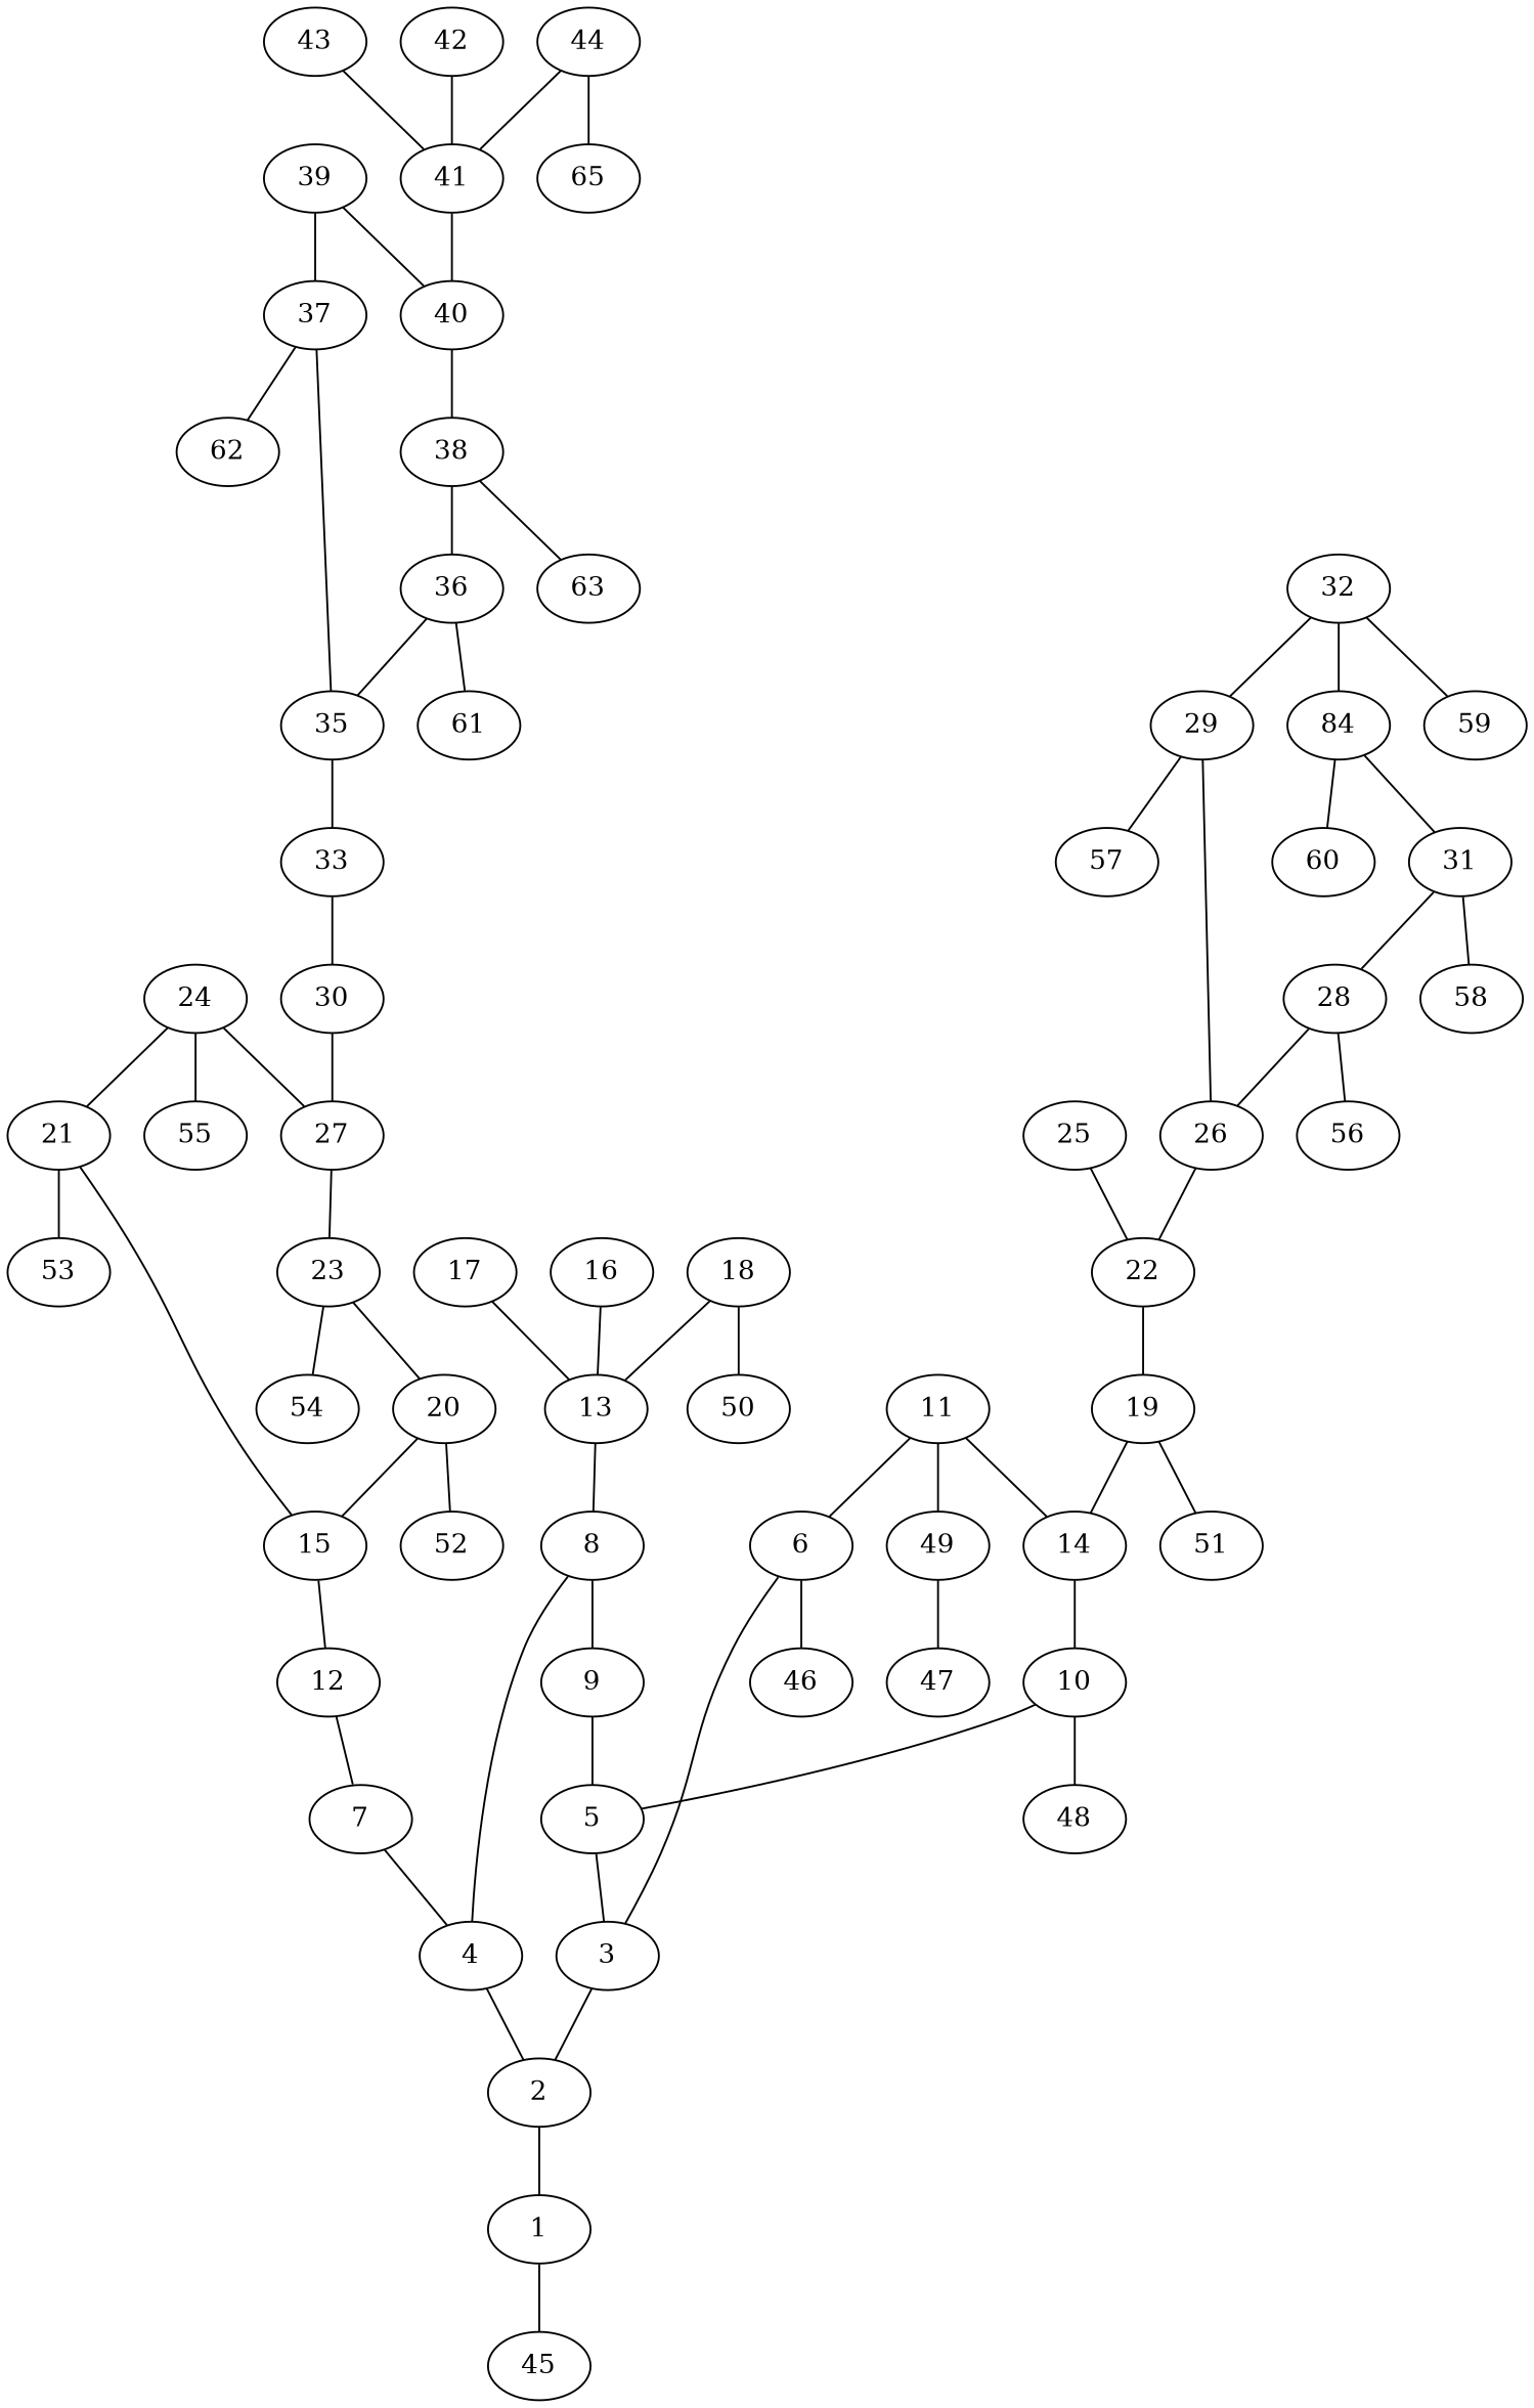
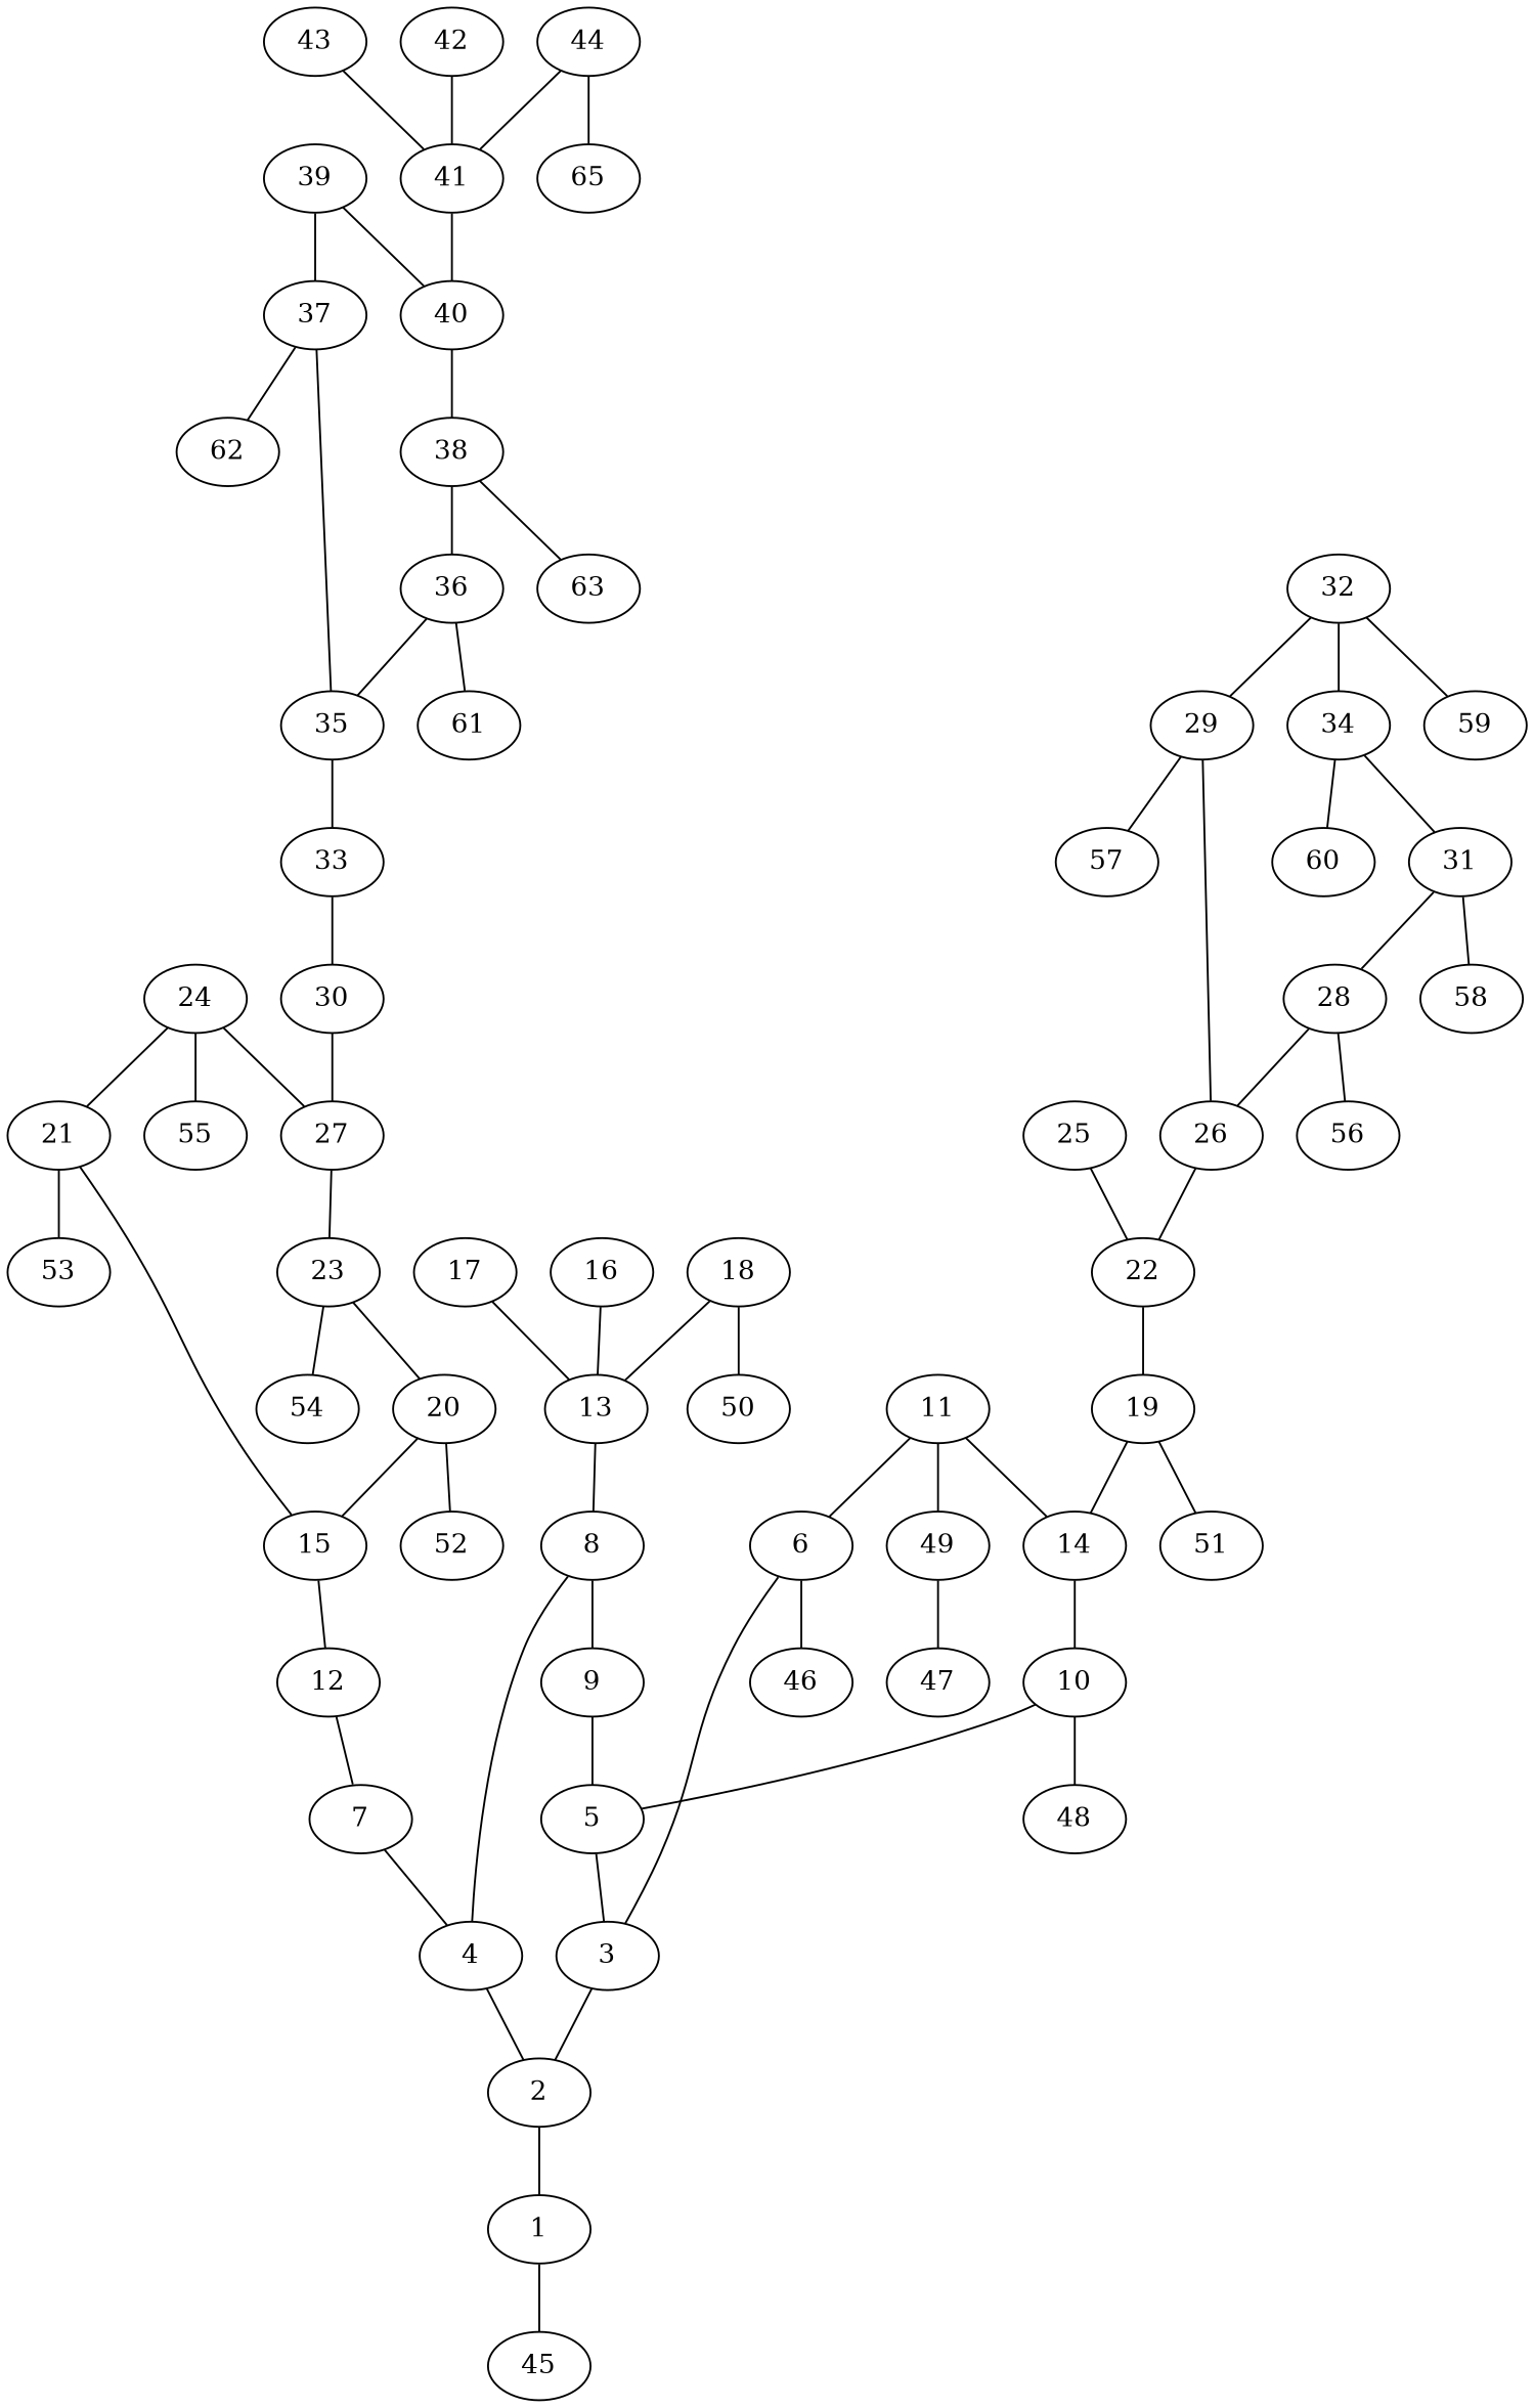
  graph {
    node [chem=C]
    edge [valence=1]
    1 [chem=O]
    45 [chem=H]
    2
    3
    4
    5
    6
    46 [chem=H]
    7 [chem=N]
    8
    9
    47 [chem=H]
    10
    48 [chem=H]
    11
    14
    49 [chem=H]
    12 [chem=N]
    13 [chem=S]
    15
    16 [chem=O]
    17 [chem=O]
    18 [chem=O]
    50 [chem=H]
    19 [chem=N]
    51 [chem=H]
    20
    52 [chem=H]
    21
    53 [chem=H]
    22
    23
    54 [chem=H]
    24
    27
    55 [chem=H]
    25 [chem=O]
    26
    28
    56 [chem=H]
    29
    57 [chem=H]
    30 [chem=N]
    31
    58 [chem=H]
    32
-   34 [label=84]
+   34
    59 [chem=H]
    60 [chem=H]
    33 [chem=N]
    35
    36
    61 [chem=H]
    37
    62 [chem=H]
    38
    63 [chem=H]
    39
    40
    41 [chem=S]
    42 [chem=O]
    43 [chem=O]
    44 [chem=O]
    65 [chem=H]
    1 -- 45
    2 -- 1
    3 -- 2 [valence=2]
    4 -- 2
    5 -- 3
    6 -- 3
    6 -- 46
    7 -- 4
    8 -- 4 [valence=2]
    8 -- 9
    9 -- 5 [valence=2]
    10 -- 5
    10 -- 48
    11 -- 6 [valence=2]
    11 -- 14
    11 -- 49
    14 -- 10 [valence=2]
    49 -- 47
    12 -- 7 [valence=2]
    13 -- 8
    15 -- 12
    16 -- 13 [valence=2]
    17 -- 13 [valence=2]
    18 -- 13
    18 -- 50
    19 -- 14
    19 -- 51
    20 -- 15 [valence=2]
    20 -- 52
    21 -- 15
    21 -- 53
    22 -- 19
    23 -- 20
    23 -- 54
    24 -- 21 [valence=2]
    24 -- 27
    24 -- 55
    27 -- 23 [valence=2]
    25 -- 22 [valence=2]
    26 -- 22
    28 -- 26 [valence=2]
    28 -- 56
    29 -- 26
    29 -- 57
    30 -- 27
    31 -- 28
    31 -- 58
    32 -- 29 [valence=2]
    32 -- 34
    32 -- 59
    34 -- 31 [valence=2]
    34 -- 60
    33 -- 30 [valence=2]
    35 -- 33
    36 -- 35 [valence=2]
    36 -- 61
    37 -- 35
    37 -- 62
    38 -- 36
    38 -- 63
    39 -- 37 [valence=2]
    39 -- 40
    40 -- 38 [valence=2]
    41 -- 40
    42 -- 41 [valence=2]
    43 -- 41 [valence=2]
    44 -- 41
    44 -- 65
  }
